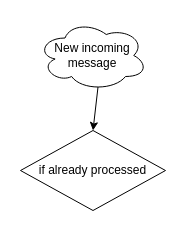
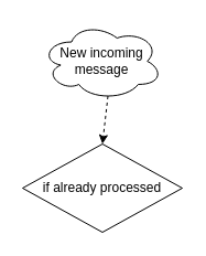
  <mxCell id="0" />
  <mxCell id="1" parent="0" />
  <mxCell id="2" value="New incoming message" style="ellipse;shape=cloud;whiteSpace=wrap;html=1;" vertex="1" parent="1"><mxGeometry x="37" y="20" width="110" height="70" as="geometry" /></mxCell>
  <mxCell id="3" value="if already processed" style="rhombus;whiteSpace=wrap;html=1;" vertex="1" parent="1"><mxGeometry x="20" y="130" width="145" height="80" as="geometry" /></mxCell>
- <mxCell id="4" value="" style="endArrow=classic;html=1;rounded=0;exitX=0.55;exitY=0.95;exitDx=0;exitDy=0;exitPerimeter=0;entryX=0.5;entryY=0;entryDx=0;entryDy=0;" edge="1" parent="1" source="2" target="3"><mxGeometry width="50" height="50" relative="1" as="geometry"><mxPoint x="67" y="360" as="sourcePoint" /><mxPoint x="117" y="310" as="targetPoint" /></mxGeometry></mxCell>
+ <mxCell id="4" value="" style="endArrow=classic;html=1;rounded=0;exitX=0.55;exitY=0.95;exitDx=0;exitDy=0;exitPerimeter=0;entryX=0.5;entryY=0;entryDx=0;entryDy=0;dashed=1;" edge="1" parent="1" source="2" target="3"><mxGeometry width="50" height="50" relative="1" as="geometry"><mxPoint x="67" y="360" as="sourcePoint" /><mxPoint x="117" y="310" as="targetPoint" /></mxGeometry></mxCell>
